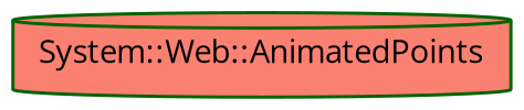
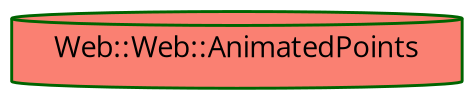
  digraph {
    rankdir=LR
    fontname="Open Sans"
-   n1 [color=darkgreen fillcolor=salmon fontname="Open Sans" fontsize=10 height=0.2 label="System::Web::AnimatedPoints" shape=cylinder style=filled width=0.4]
+   n1 [color=darkgreen fillcolor=salmon fontname="Open Sans" fontsize=10 height=0.2 label="Web::Web::AnimatedPoints" shape=cylinder style=filled width=0.4]
  }
